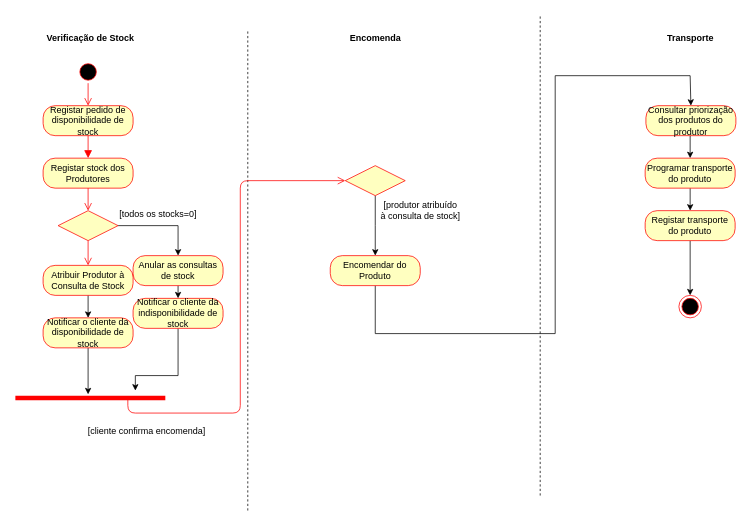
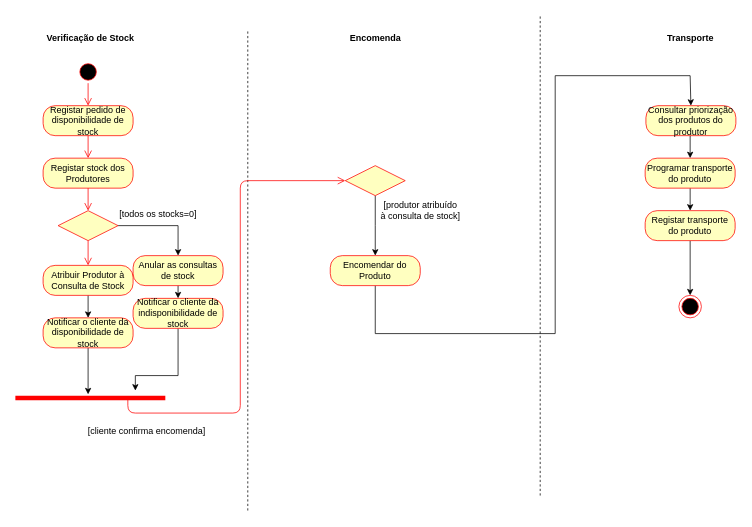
  <mxCell id="0" />
  <mxCell id="1" parent="0" />
  <mxCell id="2" value="" style="ellipse;html=1;shape=startState;fillColor=#000000;strokeColor=#ff0000;" parent="1" vertex="1"><mxGeometry x="102" y="80" width="30" height="30" as="geometry" /></mxCell>
  <mxCell id="3" value="" style="edgeStyle=orthogonalEdgeStyle;html=1;verticalAlign=bottom;endArrow=open;endSize=8;strokeColor=#ff0000;entryX=0.5;entryY=0;entryDx=0;entryDy=0;" parent="1" source="2" target="4" edge="1"><mxGeometry relative="1" as="geometry"><mxPoint x="117" y="140" as="targetPoint" /></mxGeometry></mxCell>
  <mxCell id="4" value="Registar pedido de disponibilidade de stock" style="rounded=1;whiteSpace=wrap;html=1;arcSize=40;fontColor=#000000;fillColor=#ffffc0;strokeColor=#ff0000;" parent="1" vertex="1"><mxGeometry x="57" y="140" width="120" height="40" as="geometry" /></mxCell>
- <mxCell id="5" value="" style="edgeStyle=orthogonalEdgeStyle;html=1;verticalAlign=bottom;endArrow=block;endSize=8;strokeColor=#ff0000;entryX=0.5;entryY=0;entryDx=0;entryDy=0;" parent="1" source="4" target="6" edge="1"><mxGeometry relative="1" as="geometry"><mxPoint x="117" y="360" as="targetPoint" /><Array as="points" /></mxGeometry></mxCell>
+ <mxCell id="5" value="" style="edgeStyle=orthogonalEdgeStyle;html=1;verticalAlign=bottom;endArrow=open;endSize=8;strokeColor=#ff0000;entryX=0.5;entryY=0;entryDx=0;entryDy=0;" parent="1" source="4" target="6" edge="1"><mxGeometry relative="1" as="geometry"><mxPoint x="117" y="360" as="targetPoint" /><Array as="points" /></mxGeometry></mxCell>
  <mxCell id="6" value="Registar stock dos Produtores" style="rounded=1;whiteSpace=wrap;html=1;arcSize=40;fontColor=#000000;fillColor=#ffffc0;strokeColor=#ff0000;" parent="1" vertex="1"><mxGeometry x="57" y="210" width="120" height="40" as="geometry" /></mxCell>
  <mxCell id="7" value="" style="edgeStyle=orthogonalEdgeStyle;html=1;verticalAlign=bottom;endArrow=open;endSize=8;strokeColor=#ff0000;entryX=0.5;entryY=0;entryDx=0;entryDy=0;" parent="1" source="33" target="27" edge="1"><mxGeometry relative="1" as="geometry"><mxPoint x="120" y="310" as="targetPoint" /></mxGeometry></mxCell>
  <mxCell id="8" style="edgeStyle=orthogonalEdgeStyle;rounded=0;orthogonalLoop=1;jettySize=auto;html=1;exitX=0.5;exitY=1;exitDx=0;exitDy=0;entryX=0.5;entryY=0;entryDx=0;entryDy=0;" parent="1" source="9" target="25" edge="1"><mxGeometry relative="1" as="geometry"><mxPoint x="920" y="130" as="targetPoint" /><Array as="points"><mxPoint x="500" y="444" /><mxPoint x="740" y="444" /><mxPoint x="740" y="100" /><mxPoint x="920" y="100" /></Array></mxGeometry></mxCell>
  <mxCell id="9" value="Encomendar do Produto" style="rounded=1;whiteSpace=wrap;html=1;arcSize=40;fontColor=#000000;fillColor=#ffffc0;strokeColor=#ff0000;" parent="1" vertex="1"><mxGeometry x="440" y="340" width="120" height="40" as="geometry" /></mxCell>
  <mxCell id="10" style="edgeStyle=orthogonalEdgeStyle;rounded=0;orthogonalLoop=1;jettySize=auto;html=1;exitX=0.5;exitY=1;exitDx=0;exitDy=0;entryX=0.485;entryY=0;entryDx=0;entryDy=0;entryPerimeter=0;" parent="1" source="11" target="12" edge="1"><mxGeometry relative="1" as="geometry"><mxPoint x="117" y="475" as="targetPoint" /></mxGeometry></mxCell>
  <mxCell id="11" value="Notificar o cliente da disponibilidade de stock" style="rounded=1;whiteSpace=wrap;html=1;arcSize=40;fontColor=#000000;fillColor=#ffffc0;strokeColor=#ff0000;" parent="1" vertex="1"><mxGeometry x="57" y="423" width="120" height="40" as="geometry" /></mxCell>
  <mxCell id="12" value="" style="shape=line;html=1;strokeWidth=6;strokeColor=#ff0000;" parent="1" vertex="1"><mxGeometry x="20" y="525" width="200" height="10" as="geometry" /></mxCell>
  <mxCell id="13" value="[cliente confirma encomenda]" style="text;html=1;align=center;verticalAlign=middle;resizable=0;points=[];autosize=1;" parent="1" vertex="1"><mxGeometry x="110" y="565" width="170" height="20" as="geometry" /></mxCell>
  <mxCell id="14" style="edgeStyle=orthogonalEdgeStyle;rounded=0;orthogonalLoop=1;jettySize=auto;html=1;exitX=0.5;exitY=1;exitDx=0;exitDy=0;entryX=0.5;entryY=0;entryDx=0;entryDy=0;" parent="1" source="15" target="17" edge="1"><mxGeometry relative="1" as="geometry" /></mxCell>
  <mxCell id="15" value="Programar transporte do produto" style="rounded=1;whiteSpace=wrap;html=1;arcSize=40;fontColor=#000000;fillColor=#ffffc0;strokeColor=#ff0000;" parent="1" vertex="1"><mxGeometry x="860" y="210" width="120" height="40" as="geometry" /></mxCell>
  <mxCell id="16" style="edgeStyle=orthogonalEdgeStyle;rounded=0;orthogonalLoop=1;jettySize=auto;html=1;exitX=0.5;exitY=1;exitDx=0;exitDy=0;entryX=0.5;entryY=0;entryDx=0;entryDy=0;" parent="1" source="17" target="21" edge="1"><mxGeometry relative="1" as="geometry" /></mxCell>
  <mxCell id="17" value="Registar transporte do produto" style="rounded=1;whiteSpace=wrap;html=1;arcSize=40;fontColor=#000000;fillColor=#ffffc0;strokeColor=#ff0000;" parent="1" vertex="1"><mxGeometry x="860" y="280" width="120" height="40" as="geometry" /></mxCell>
  <mxCell id="18" value="" style="endArrow=none;dashed=1;html=1;" parent="1" edge="1"><mxGeometry width="50" height="50" relative="1" as="geometry"><mxPoint x="330" y="680" as="sourcePoint" /><mxPoint x="330" y="40" as="targetPoint" /></mxGeometry></mxCell>
  <mxCell id="19" value="Verificação de Stock" style="text;html=1;align=center;verticalAlign=middle;resizable=0;points=[];autosize=1;fontStyle=1" parent="1" vertex="1"><mxGeometry x="55" y="40" width="130" height="20" as="geometry" /></mxCell>
  <mxCell id="20" value="Encomenda" style="text;html=1;align=center;verticalAlign=middle;resizable=0;points=[];autosize=1;fontStyle=1" parent="1" vertex="1"><mxGeometry x="460" y="40" width="80" height="20" as="geometry" /></mxCell>
  <mxCell id="21" value="" style="ellipse;html=1;shape=endState;fillColor=#000000;strokeColor=#ff0000;" parent="1" vertex="1"><mxGeometry x="905" y="393" width="30" height="30" as="geometry" /></mxCell>
  <mxCell id="22" value="" style="endArrow=none;dashed=1;html=1;" parent="1" edge="1"><mxGeometry width="50" height="50" relative="1" as="geometry"><mxPoint x="720" y="660" as="sourcePoint" /><mxPoint x="720" y="20" as="targetPoint" /></mxGeometry></mxCell>
  <mxCell id="23" value="Transporte" style="text;html=1;align=center;verticalAlign=middle;resizable=0;points=[];autosize=1;fontStyle=1" parent="1" vertex="1"><mxGeometry x="880" y="40" width="80" height="20" as="geometry" /></mxCell>
  <mxCell id="24" style="edgeStyle=orthogonalEdgeStyle;rounded=0;orthogonalLoop=1;jettySize=auto;html=1;exitX=0.5;exitY=1;exitDx=0;exitDy=0;entryX=0.5;entryY=0;entryDx=0;entryDy=0;" parent="1" source="25" target="15" edge="1"><mxGeometry relative="1" as="geometry" /></mxCell>
  <mxCell id="25" value="Consultar priorização dos produtos do produtor" style="rounded=1;whiteSpace=wrap;html=1;arcSize=40;fontColor=#000000;fillColor=#ffffc0;strokeColor=#ff0000;" parent="1" vertex="1"><mxGeometry x="861" y="140" width="120" height="40" as="geometry" /></mxCell>
  <mxCell id="26" style="edgeStyle=orthogonalEdgeStyle;rounded=0;orthogonalLoop=1;jettySize=auto;html=1;exitX=0.5;exitY=1;exitDx=0;exitDy=0;entryX=0.5;entryY=0;entryDx=0;entryDy=0;" parent="1" source="27" target="11" edge="1"><mxGeometry relative="1" as="geometry" /></mxCell>
  <mxCell id="27" value="Atribuir Produtor à Consulta de Stock" style="rounded=1;whiteSpace=wrap;html=1;arcSize=40;fontColor=#000000;fillColor=#ffffc0;strokeColor=#ff0000;" parent="1" vertex="1"><mxGeometry x="57" y="353" width="120" height="40" as="geometry" /></mxCell>
  <mxCell id="28" style="edgeStyle=orthogonalEdgeStyle;rounded=0;orthogonalLoop=1;jettySize=auto;html=1;exitX=1;exitY=0.5;exitDx=0;exitDy=0;entryX=0.5;entryY=0;entryDx=0;entryDy=0;" parent="1" source="33" target="30" edge="1"><mxGeometry relative="1" as="geometry" /></mxCell>
  <mxCell id="29" style="edgeStyle=orthogonalEdgeStyle;rounded=0;orthogonalLoop=1;jettySize=auto;html=1;exitX=0.5;exitY=1;exitDx=0;exitDy=0;entryX=0.5;entryY=0;entryDx=0;entryDy=0;" parent="1" source="30" target="32" edge="1"><mxGeometry relative="1" as="geometry" /></mxCell>
  <mxCell id="30" value="Anular as consultas de stock" style="rounded=1;whiteSpace=wrap;html=1;arcSize=40;fontColor=#000000;fillColor=#ffffc0;strokeColor=#ff0000;" parent="1" vertex="1"><mxGeometry x="177" y="340" width="120" height="40" as="geometry" /></mxCell>
  <mxCell id="31" style="edgeStyle=orthogonalEdgeStyle;rounded=0;orthogonalLoop=1;jettySize=auto;html=1;exitX=0.5;exitY=1;exitDx=0;exitDy=0;" parent="1" source="32" edge="1"><mxGeometry relative="1" as="geometry"><mxPoint x="180" y="520" as="targetPoint" /><Array as="points"><mxPoint x="237" y="500" /><mxPoint x="180" y="500" /></Array></mxGeometry></mxCell>
  <mxCell id="32" value="Notificar o cliente da indisponibilidade de stock" style="rounded=1;whiteSpace=wrap;html=1;arcSize=40;fontColor=#000000;fillColor=#ffffc0;strokeColor=#ff0000;" parent="1" vertex="1"><mxGeometry x="177" y="397" width="120" height="40" as="geometry" /></mxCell>
  <mxCell id="33" value="" style="rhombus;whiteSpace=wrap;html=1;fillColor=#ffffc0;strokeColor=#ff0000;" parent="1" vertex="1"><mxGeometry x="77" y="280" width="80" height="40" as="geometry" /></mxCell>
  <mxCell id="34" value="" style="edgeStyle=orthogonalEdgeStyle;html=1;verticalAlign=bottom;endArrow=open;endSize=8;strokeColor=#ff0000;entryX=0.5;entryY=0;entryDx=0;entryDy=0;" parent="1" source="6" target="33" edge="1"><mxGeometry relative="1" as="geometry"><mxPoint x="117" y="353" as="targetPoint" /><mxPoint x="117" y="250" as="sourcePoint" /></mxGeometry></mxCell>
  <mxCell id="35" value="[todos os stocks=0]" style="text;html=1;align=center;verticalAlign=middle;resizable=0;points=[];autosize=1;strokeColor=none;" parent="1" vertex="1"><mxGeometry x="150" y="275" width="120" height="20" as="geometry" /></mxCell>
  <mxCell id="36" value="[produtor atribuído &lt;br&gt;à consulta de stock]" style="text;html=1;align=center;verticalAlign=middle;resizable=0;points=[];autosize=1;strokeColor=none;" parent="1" vertex="1"><mxGeometry x="500" y="265" width="120" height="30" as="geometry" /></mxCell>
  <mxCell id="37" style="edgeStyle=orthogonalEdgeStyle;rounded=0;orthogonalLoop=1;jettySize=auto;html=1;exitX=0.5;exitY=1;exitDx=0;exitDy=0;" parent="1" source="38" edge="1"><mxGeometry relative="1" as="geometry"><mxPoint x="500" y="340" as="targetPoint" /></mxGeometry></mxCell>
  <mxCell id="38" value="" style="rhombus;whiteSpace=wrap;html=1;fillColor=#ffffc0;strokeColor=#ff0000;" parent="1" vertex="1"><mxGeometry x="460" y="220" width="80" height="40" as="geometry" /></mxCell>
  <mxCell id="39" value="" style="edgeStyle=orthogonalEdgeStyle;html=1;verticalAlign=bottom;endArrow=open;endSize=8;strokeColor=#ff0000;exitX=0.75;exitY=0.5;exitDx=0;exitDy=0;exitPerimeter=0;" parent="1" source="12" target="38" edge="1"><mxGeometry relative="1" as="geometry"><mxPoint x="500" y="290" as="targetPoint" /><Array as="points"><mxPoint x="170" y="550" /><mxPoint x="320" y="550" /><mxPoint x="320" y="240" /></Array><mxPoint x="170" y="530" as="sourcePoint" /></mxGeometry></mxCell>
